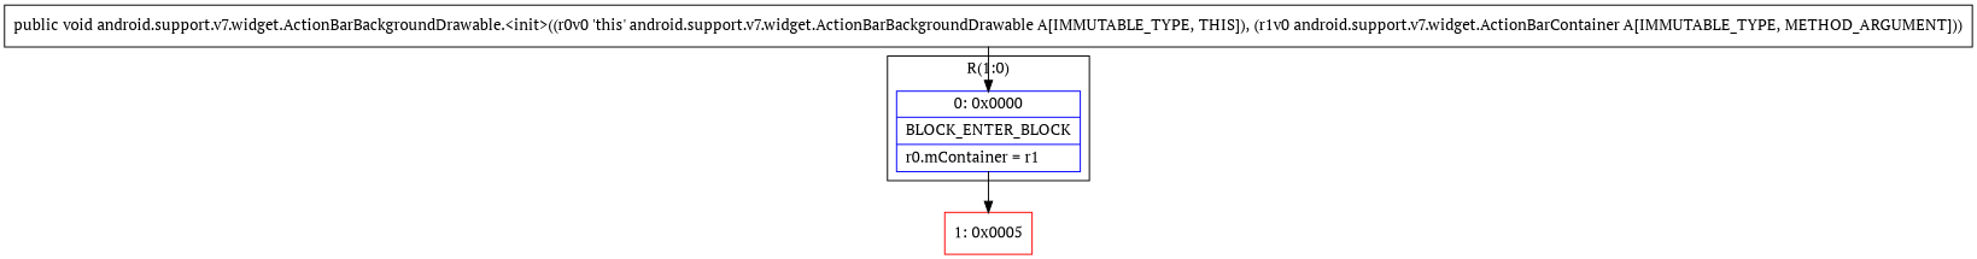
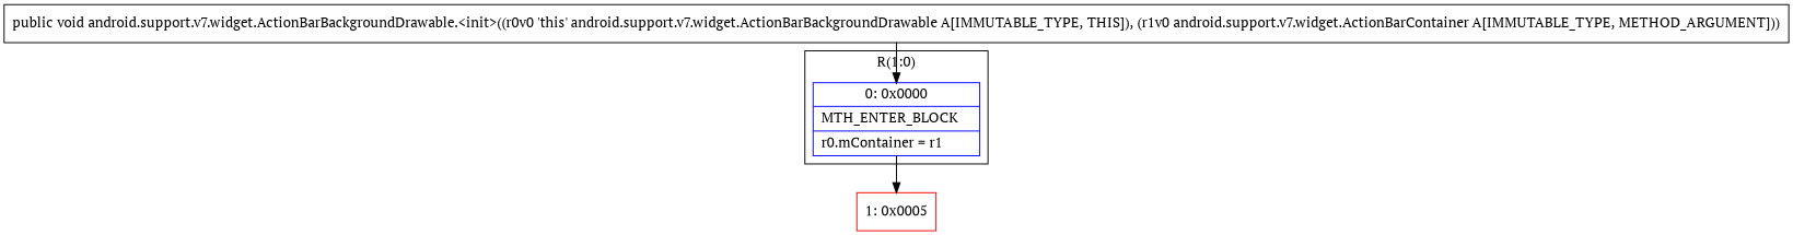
  digraph {
    fontname="PT Serif"
    node [shape=record fontname="PT Serif"]
    edge [fontname="PT Serif"]
-   n1 [color=blue label="{0\:\ 0x0000|BLOCK_ENTER_BLOCK\l|r0.mContainer = r1\l}"]
+   n1 [color=blue label="{0\:\ 0x0000|MTH_ENTER_BLOCK\l|r0.mContainer = r1\l}"]
    n2 [color=red label="{1\:\ 0x0005}"]
    n3 [label="{public void android.support.v7.widget.ActionBarBackgroundDrawable.\<init\>((r0v0 'this' android.support.v7.widget.ActionBarBackgroundDrawable A[IMMUTABLE_TYPE, THIS]), (r1v0 android.support.v7.widget.ActionBarContainer A[IMMUTABLE_TYPE, METHOD_ARGUMENT])) }"]
    subgraph cluster_1 {
      label="R(1:0)"
      n1
    }
    n1 -> n2
    n3 -> n1
  }
